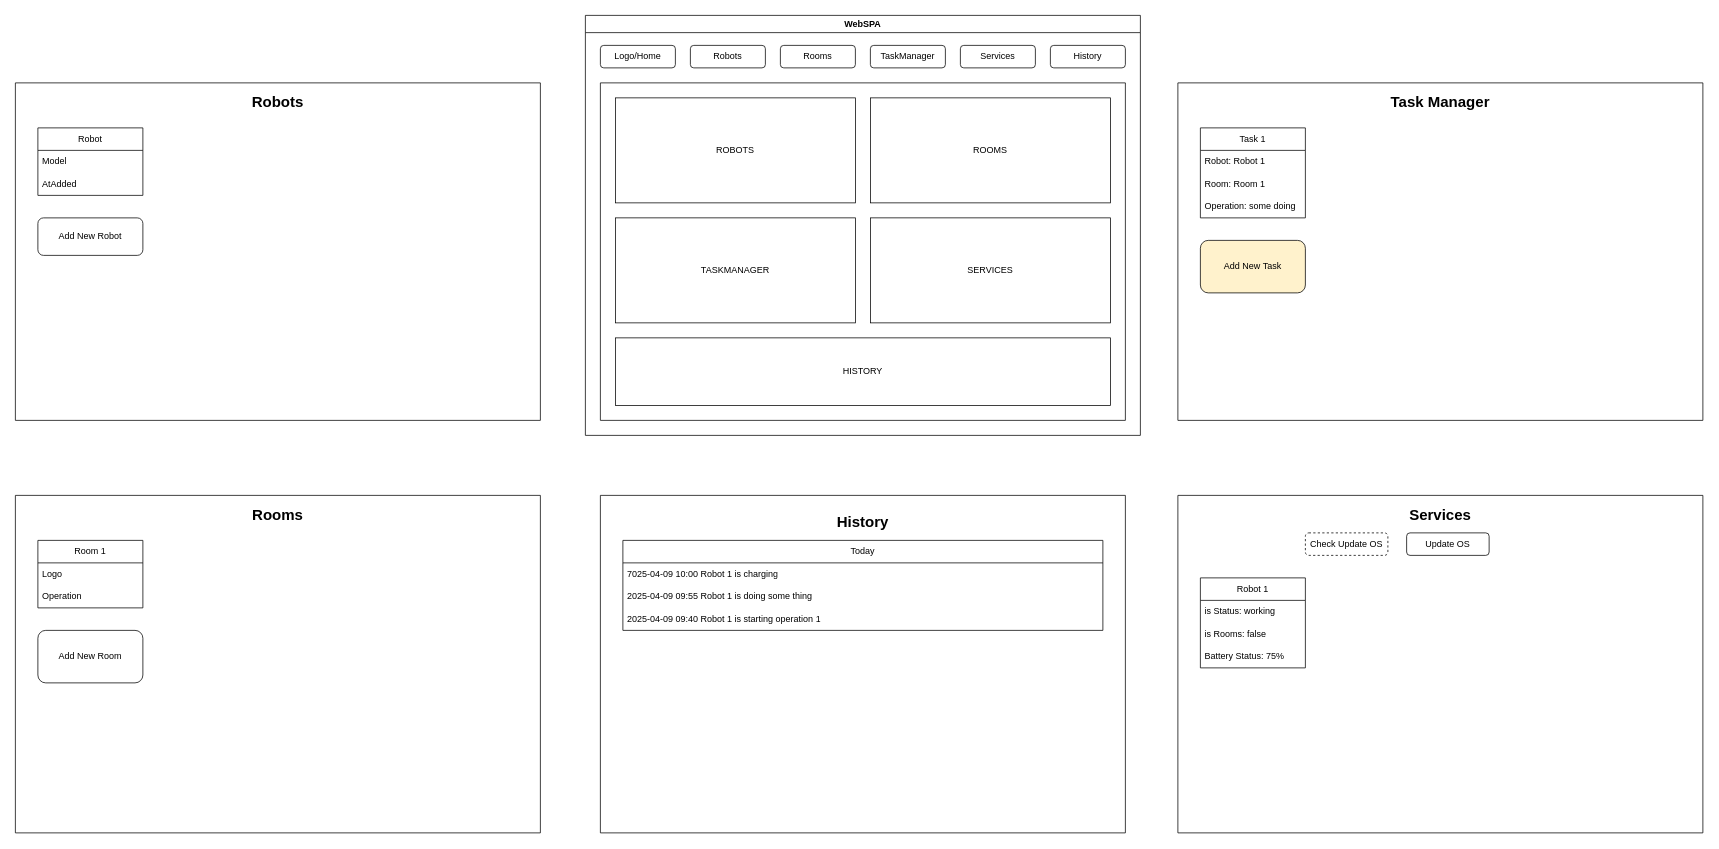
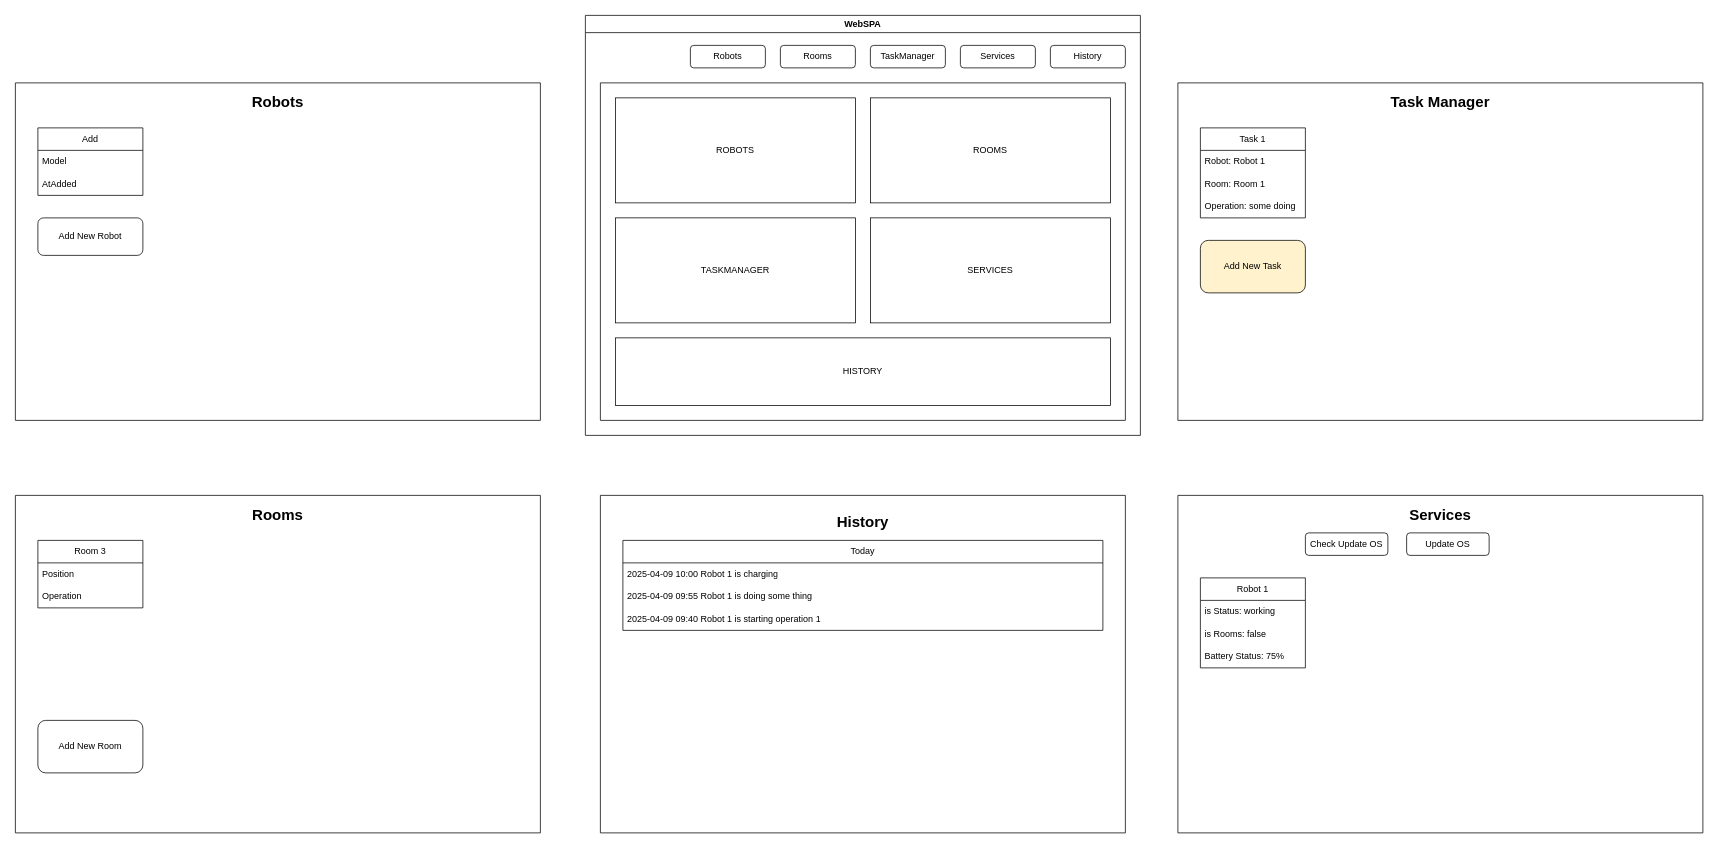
  <mxCell id="0" />
  <mxCell id="1" parent="0" />
  <mxCell id="2" value="WebSPA" style="swimlane;whiteSpace=wrap;html=1;" vertex="1" parent="1"><mxGeometry x="780" y="20" width="740" height="560" as="geometry" /></mxCell>
- <mxCell id="3" value="Logo/Home" style="rounded=1;whiteSpace=wrap;html=1;" vertex="1" parent="2"><mxGeometry x="20" y="40" width="100" height="30" as="geometry" /></mxCell>
  <mxCell id="4" value="TaskManager" style="rounded=1;whiteSpace=wrap;html=1;" vertex="1" parent="2"><mxGeometry x="380" y="40" width="100" height="30" as="geometry" /></mxCell>
  <mxCell id="5" value="Rooms" style="rounded=1;whiteSpace=wrap;html=1;" vertex="1" parent="2"><mxGeometry x="260" y="40" width="100" height="30" as="geometry" /></mxCell>
  <mxCell id="6" value="Robots" style="rounded=1;whiteSpace=wrap;html=1;" vertex="1" parent="2"><mxGeometry x="140" y="40" width="100" height="30" as="geometry" /></mxCell>
  <mxCell id="7" value="Services" style="rounded=1;whiteSpace=wrap;html=1;" vertex="1" parent="2"><mxGeometry x="500" y="40" width="100" height="30" as="geometry" /></mxCell>
  <mxCell id="8" value="History" style="rounded=1;whiteSpace=wrap;html=1;" vertex="1" parent="2"><mxGeometry x="620" y="40" width="100" height="30" as="geometry" /></mxCell>
  <mxCell id="9" value="" style="swimlane;startSize=0;" vertex="1" parent="2"><mxGeometry x="20" y="90" width="700" height="450" as="geometry" /></mxCell>
  <mxCell id="10" value="HISTORY" style="whiteSpace=wrap;html=1;" vertex="1" parent="9"><mxGeometry x="20" y="340" width="660" height="90" as="geometry" /></mxCell>
  <mxCell id="11" value="ROBOTS" style="whiteSpace=wrap;html=1;" vertex="1" parent="9"><mxGeometry x="20" y="20" width="320" height="140" as="geometry" /></mxCell>
  <mxCell id="12" value="ROOMS" style="whiteSpace=wrap;html=1;" vertex="1" parent="9"><mxGeometry x="360" y="20" width="320" height="140" as="geometry" /></mxCell>
  <mxCell id="13" value="SERVICES" style="whiteSpace=wrap;html=1;" vertex="1" parent="9"><mxGeometry x="360" y="180" width="320" height="140" as="geometry" /></mxCell>
  <mxCell id="14" value="TASKMANAGER" style="whiteSpace=wrap;html=1;" vertex="1" parent="9"><mxGeometry x="20" y="180" width="320" height="140" as="geometry" /></mxCell>
  <mxCell id="15" value="" style="swimlane;startSize=0;" vertex="1" parent="1"><mxGeometry x="20" y="110" width="700" height="450" as="geometry" /></mxCell>
  <mxCell id="16" value="Robots" style="text;html=1;align=center;verticalAlign=middle;whiteSpace=wrap;rounded=0;fontSize=20;fontStyle=1" vertex="1" parent="15"><mxGeometry x="310" y="10" width="80" height="30" as="geometry" /></mxCell>
- <mxCell id="17" value="Robot" style="swimlane;fontStyle=0;childLayout=stackLayout;horizontal=1;startSize=30;horizontalStack=0;resizeParent=1;resizeParentMax=0;resizeLast=0;collapsible=1;marginBottom=0;whiteSpace=wrap;html=1;" vertex="1" parent="15"><mxGeometry x="30" y="60" width="140" height="90" as="geometry" /></mxCell>
+ <mxCell id="17" value="Add" style="swimlane;fontStyle=0;childLayout=stackLayout;horizontal=1;startSize=30;horizontalStack=0;resizeParent=1;resizeParentMax=0;resizeLast=0;collapsible=1;marginBottom=0;whiteSpace=wrap;html=1;" vertex="1" parent="15"><mxGeometry x="30" y="60" width="140" height="90" as="geometry" /></mxCell>
  <mxCell id="18" value="Model" style="text;strokeColor=none;fillColor=none;align=left;verticalAlign=middle;spacingLeft=4;spacingRight=4;overflow=hidden;points=[[0,0.5],[1,0.5]];portConstraint=eastwest;rotatable=0;whiteSpace=wrap;html=1;" vertex="1" parent="17"><mxGeometry y="30" width="140" height="30" as="geometry" /></mxCell>
  <mxCell id="19" value="AtAdded" style="text;strokeColor=none;fillColor=none;align=left;verticalAlign=middle;spacingLeft=4;spacingRight=4;overflow=hidden;points=[[0,0.5],[1,0.5]];portConstraint=eastwest;rotatable=0;whiteSpace=wrap;html=1;" vertex="1" parent="17"><mxGeometry y="60" width="140" height="30" as="geometry" /></mxCell>
  <mxCell id="20" value="Add New Robot" style="rounded=1;whiteSpace=wrap;html=1;" vertex="1" parent="15"><mxGeometry x="30" y="180" width="140" height="50" as="geometry" /></mxCell>
  <mxCell id="21" value="" style="swimlane;startSize=0;" vertex="1" parent="1"><mxGeometry x="800" y="660" width="700" height="450" as="geometry" /></mxCell>
  <mxCell id="22" value="History" style="text;html=1;align=center;verticalAlign=middle;whiteSpace=wrap;rounded=0;fontSize=20;fontStyle=1" vertex="1" parent="21"><mxGeometry x="310" y="20" width="80" height="30" as="geometry" /></mxCell>
  <mxCell id="23" value="Today" style="swimlane;fontStyle=0;childLayout=stackLayout;horizontal=1;startSize=30;horizontalStack=0;resizeParent=1;resizeParentMax=0;resizeLast=0;collapsible=1;marginBottom=0;whiteSpace=wrap;html=1;" vertex="1" parent="21"><mxGeometry x="30" y="60" width="640" height="120" as="geometry" /></mxCell>
- <mxCell id="24" value="7025-04-09 10:00 Robot 1 is charging" style="text;strokeColor=none;fillColor=none;align=left;verticalAlign=middle;spacingLeft=4;spacingRight=4;overflow=hidden;points=[[0,0.5],[1,0.5]];portConstraint=eastwest;rotatable=0;whiteSpace=wrap;html=1;" vertex="1" parent="23"><mxGeometry y="30" width="640" height="30" as="geometry" /></mxCell>
+ <mxCell id="24" value="2025-04-09 10:00 Robot 1 is charging" style="text;strokeColor=none;fillColor=none;align=left;verticalAlign=middle;spacingLeft=4;spacingRight=4;overflow=hidden;points=[[0,0.5],[1,0.5]];portConstraint=eastwest;rotatable=0;whiteSpace=wrap;html=1;" vertex="1" parent="23"><mxGeometry y="30" width="640" height="30" as="geometry" /></mxCell>
  <mxCell id="25" value="2025-04-09 09:55 Robot 1 is doing some thing" style="text;strokeColor=none;fillColor=none;align=left;verticalAlign=middle;spacingLeft=4;spacingRight=4;overflow=hidden;points=[[0,0.5],[1,0.5]];portConstraint=eastwest;rotatable=0;whiteSpace=wrap;html=1;" vertex="1" parent="23"><mxGeometry y="60" width="640" height="30" as="geometry" /></mxCell>
  <mxCell id="26" value="2025-04-09 09:40 Robot 1 is starting operation 1" style="text;strokeColor=none;fillColor=none;align=left;verticalAlign=middle;spacingLeft=4;spacingRight=4;overflow=hidden;points=[[0,0.5],[1,0.5]];portConstraint=eastwest;rotatable=0;whiteSpace=wrap;html=1;" vertex="1" parent="23"><mxGeometry y="90" width="640" height="30" as="geometry" /></mxCell>
  <mxCell id="27" value="" style="swimlane;startSize=0;" vertex="1" parent="1"><mxGeometry x="20" y="660" width="700" height="450" as="geometry" /></mxCell>
  <mxCell id="28" value="Rooms" style="text;html=1;align=center;verticalAlign=middle;whiteSpace=wrap;rounded=0;fontSize=20;fontStyle=1" vertex="1" parent="27"><mxGeometry x="310" y="10" width="80" height="30" as="geometry" /></mxCell>
- <mxCell id="29" value="Room 1" style="swimlane;fontStyle=0;childLayout=stackLayout;horizontal=1;startSize=30;horizontalStack=0;resizeParent=1;resizeParentMax=0;resizeLast=0;collapsible=1;marginBottom=0;whiteSpace=wrap;html=1;" vertex="1" parent="27"><mxGeometry x="30" y="60" width="140" height="90" as="geometry" /></mxCell>
- <mxCell id="30" value="Logo" style="text;strokeColor=none;fillColor=none;align=left;verticalAlign=middle;spacingLeft=4;spacingRight=4;overflow=hidden;points=[[0,0.5],[1,0.5]];portConstraint=eastwest;rotatable=0;whiteSpace=wrap;html=1;" vertex="1" parent="29"><mxGeometry y="30" width="140" height="30" as="geometry" /></mxCell>
+ <mxCell id="29" value="Room 3" style="swimlane;fontStyle=0;childLayout=stackLayout;horizontal=1;startSize=30;horizontalStack=0;resizeParent=1;resizeParentMax=0;resizeLast=0;collapsible=1;marginBottom=0;whiteSpace=wrap;html=1;" vertex="1" parent="27"><mxGeometry x="30" y="60" width="140" height="90" as="geometry" /></mxCell>
+ <mxCell id="30" value="Position" style="text;strokeColor=none;fillColor=none;align=left;verticalAlign=middle;spacingLeft=4;spacingRight=4;overflow=hidden;points=[[0,0.5],[1,0.5]];portConstraint=eastwest;rotatable=0;whiteSpace=wrap;html=1;" vertex="1" parent="29"><mxGeometry y="30" width="140" height="30" as="geometry" /></mxCell>
  <mxCell id="31" value="Operation" style="text;strokeColor=none;fillColor=none;align=left;verticalAlign=middle;spacingLeft=4;spacingRight=4;overflow=hidden;points=[[0,0.5],[1,0.5]];portConstraint=eastwest;rotatable=0;whiteSpace=wrap;html=1;" vertex="1" parent="29"><mxGeometry y="60" width="140" height="30" as="geometry" /></mxCell>
- <mxCell id="32" value="Add New Room" style="rounded=1;whiteSpace=wrap;html=1;" vertex="1" parent="27"><mxGeometry x="30" y="180" width="140" height="70" as="geometry" /></mxCell>
+ <mxCell id="32" value="Add New Room" style="rounded=1;whiteSpace=wrap;html=1;" vertex="1" parent="27"><mxGeometry x="30" y="300" width="140" height="70" as="geometry" /></mxCell>
  <mxCell id="33" value="" style="swimlane;startSize=0;" vertex="1" parent="1"><mxGeometry x="1570" y="110" width="700" height="450" as="geometry" /></mxCell>
  <mxCell id="34" value="Task Manager" style="text;html=1;align=center;verticalAlign=middle;whiteSpace=wrap;rounded=0;fontSize=20;fontStyle=1" vertex="1" parent="33"><mxGeometry x="280" y="10" width="140" height="30" as="geometry" /></mxCell>
  <mxCell id="35" value="Task 1" style="swimlane;fontStyle=0;childLayout=stackLayout;horizontal=1;startSize=30;horizontalStack=0;resizeParent=1;resizeParentMax=0;resizeLast=0;collapsible=1;marginBottom=0;whiteSpace=wrap;html=1;" vertex="1" parent="33"><mxGeometry x="30" y="60" width="140" height="120" as="geometry" /></mxCell>
  <mxCell id="36" value="Robot: Robot 1" style="text;strokeColor=none;fillColor=none;align=left;verticalAlign=middle;spacingLeft=4;spacingRight=4;overflow=hidden;points=[[0,0.5],[1,0.5]];portConstraint=eastwest;rotatable=0;whiteSpace=wrap;html=1;" vertex="1" parent="35"><mxGeometry y="30" width="140" height="30" as="geometry" /></mxCell>
  <mxCell id="37" value="Room: Room 1" style="text;strokeColor=none;fillColor=none;align=left;verticalAlign=middle;spacingLeft=4;spacingRight=4;overflow=hidden;points=[[0,0.5],[1,0.5]];portConstraint=eastwest;rotatable=0;whiteSpace=wrap;html=1;" vertex="1" parent="35"><mxGeometry y="60" width="140" height="30" as="geometry" /></mxCell>
  <mxCell id="38" value="Operation: some doing" style="text;strokeColor=none;fillColor=none;align=left;verticalAlign=middle;spacingLeft=4;spacingRight=4;overflow=hidden;points=[[0,0.5],[1,0.5]];portConstraint=eastwest;rotatable=0;whiteSpace=wrap;html=1;" vertex="1" parent="35"><mxGeometry y="90" width="140" height="30" as="geometry" /></mxCell>
  <mxCell id="39" value="Add New Task" style="rounded=1;whiteSpace=wrap;html=1;fillColor=#fff2cc;" vertex="1" parent="33"><mxGeometry x="30" y="210" width="140" height="70" as="geometry" /></mxCell>
  <mxCell id="40" value="" style="swimlane;startSize=0;" vertex="1" parent="1"><mxGeometry x="1570" y="660" width="700" height="450" as="geometry" /></mxCell>
  <mxCell id="41" value="Services" style="text;html=1;align=center;verticalAlign=middle;whiteSpace=wrap;rounded=0;fontSize=20;fontStyle=1" vertex="1" parent="40"><mxGeometry x="305" y="10" width="90" height="30" as="geometry" /></mxCell>
- <mxCell id="42" value="Check Update OS" style="rounded=1;whiteSpace=wrap;html=1;dashed=1;" vertex="1" parent="40"><mxGeometry x="170" y="50" width="110" height="30" as="geometry" /></mxCell>
+ <mxCell id="42" value="Check Update OS" style="rounded=1;whiteSpace=wrap;html=1;" vertex="1" parent="40"><mxGeometry x="170" y="50" width="110" height="30" as="geometry" /></mxCell>
  <mxCell id="43" value="Update OS" style="rounded=1;whiteSpace=wrap;html=1;" vertex="1" parent="40"><mxGeometry x="305" y="50" width="110" height="30" as="geometry" /></mxCell>
  <mxCell id="44" value="Robot 1" style="swimlane;fontStyle=0;childLayout=stackLayout;horizontal=1;startSize=30;horizontalStack=0;resizeParent=1;resizeParentMax=0;resizeLast=0;collapsible=1;marginBottom=0;whiteSpace=wrap;html=1;" vertex="1" parent="40"><mxGeometry x="30" y="110" width="140" height="120" as="geometry" /></mxCell>
  <mxCell id="45" value="is Status: working" style="text;strokeColor=none;fillColor=none;align=left;verticalAlign=middle;spacingLeft=4;spacingRight=4;overflow=hidden;points=[[0,0.5],[1,0.5]];portConstraint=eastwest;rotatable=0;whiteSpace=wrap;html=1;" vertex="1" parent="44"><mxGeometry y="30" width="140" height="30" as="geometry" /></mxCell>
  <mxCell id="46" value="is Rooms: false" style="text;strokeColor=none;fillColor=none;align=left;verticalAlign=middle;spacingLeft=4;spacingRight=4;overflow=hidden;points=[[0,0.5],[1,0.5]];portConstraint=eastwest;rotatable=0;whiteSpace=wrap;html=1;" vertex="1" parent="44"><mxGeometry y="60" width="140" height="30" as="geometry" /></mxCell>
  <mxCell id="47" value="Battery Status: 75%" style="text;strokeColor=none;fillColor=none;align=left;verticalAlign=middle;spacingLeft=4;spacingRight=4;overflow=hidden;points=[[0,0.5],[1,0.5]];portConstraint=eastwest;rotatable=0;whiteSpace=wrap;html=1;" vertex="1" parent="44"><mxGeometry y="90" width="140" height="30" as="geometry" /></mxCell>
